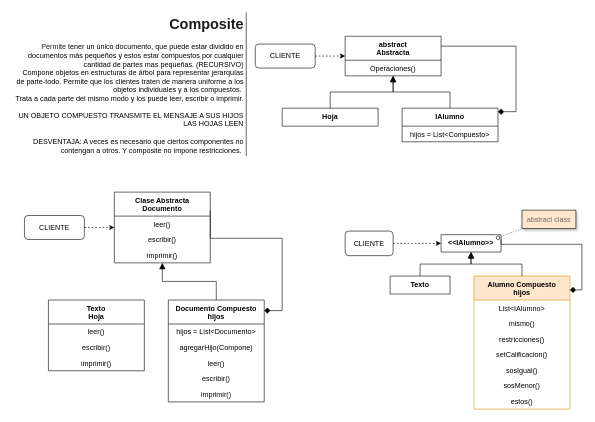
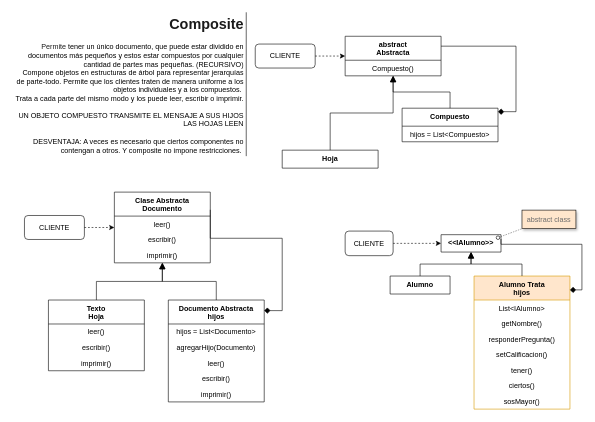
  <mxCell id="0" />
  <mxCell id="1" parent="0" />
  <mxCell id="2" value="abstract&#10;Abstracta" style="swimlane;fontStyle=1;align=center;verticalAlign=top;childLayout=stackLayout;horizontal=1;startSize=40;horizontalStack=0;resizeParent=1;resizeParentMax=0;resizeLast=0;collapsible=1;marginBottom=0;" parent="1" vertex="1"><mxGeometry x="575" y="60" width="160" height="66" as="geometry" /></mxCell>
- <mxCell id="3" value="Operaciones()" style="text;strokeColor=none;fillColor=none;align=center;verticalAlign=top;spacingLeft=4;spacingRight=4;overflow=hidden;rotatable=0;points=[[0,0.5],[1,0.5]];portConstraint=eastwest;" parent="2" vertex="1"><mxGeometry y="40" width="160" height="26" as="geometry" /></mxCell>
+ <mxCell id="3" value="Compuesto()" style="text;strokeColor=none;fillColor=none;align=center;verticalAlign=top;spacingLeft=4;spacingRight=4;overflow=hidden;rotatable=0;points=[[0,0.5],[1,0.5]];portConstraint=eastwest;" parent="2" vertex="1"><mxGeometry y="40" width="160" height="26" as="geometry" /></mxCell>
  <mxCell id="4" value="&lt;h1 style=&quot;text-align: right&quot;&gt;&lt;font color=&quot;#1a1a1a&quot;&gt;Composite&lt;/font&gt;&lt;/h1&gt;&lt;div&gt;&lt;div style=&quot;text-align: right&quot;&gt;&lt;font color=&quot;#1a1a1a&quot;&gt;Permite&amp;nbsp;&lt;/font&gt;&lt;span&gt;tener un único documento, que puede estar dividido en documentos&amp;nbsp;más pequeños y estos estar compuestos por cualquier&lt;/span&gt;&lt;/div&gt;&lt;span&gt;&lt;div style=&quot;text-align: right&quot;&gt;&lt;span&gt;cantidad de partes mas pequeñas. (RECURSIVO)&lt;/span&gt;&lt;/div&gt;&lt;/span&gt;&lt;/div&gt;&lt;div style=&quot;text-align: right&quot;&gt;Compone objetos en estructuras de árbol para&amp;nbsp;representar jerarquías de parte-todo. Permite que los&amp;nbsp;clientes traten de manera uniforme a los objetos&amp;nbsp;individuales y a los compuestos.&amp;nbsp;&lt;span&gt;&lt;br&gt;&lt;/span&gt;&lt;/div&gt;&lt;div style=&quot;text-align: right&quot;&gt;Trata a cada parte del mismo modo y los puede leer, escribir o imprimir.&lt;/div&gt;&lt;div style=&quot;text-align: right&quot;&gt;&lt;br&gt;&lt;/div&gt;&lt;div style=&quot;text-align: right&quot;&gt;UN OBJETO COMPUESTO TRANSMITE EL MENSAJE A SUS HIJOS&lt;/div&gt;&lt;div style=&quot;text-align: right&quot;&gt;LAS HOJAS LEEN&lt;/div&gt;&lt;div style=&quot;text-align: right&quot;&gt;&lt;br&gt;&lt;/div&gt;&lt;div style=&quot;text-align: right&quot;&gt;DESVENTAJA: A veces es necesario que ciertos componentes no contengan a otros. Y composite no impone restricciones.&amp;nbsp;&lt;/div&gt;&lt;p&gt;&lt;/p&gt;" style="text;html=1;strokeColor=none;fillColor=none;spacing=5;spacingTop=-20;whiteSpace=wrap;overflow=hidden;rounded=0;align=center;" parent="1" vertex="1"><mxGeometry y="20" width="390" height="240" as="geometry" x="20" /></mxCell>
  <mxCell id="5" value="CLIENTE" style="rounded=1;whiteSpace=wrap;html=1;align=center;" parent="1" vertex="1"><mxGeometry x="425" y="73" width="100" height="40" as="geometry" /></mxCell>
  <mxCell id="6" value="" style="endArrow=classic;html=1;dashed=1;" parent="1" source="5" target="2" edge="1"><mxGeometry width="50" height="50" relative="1" as="geometry"><mxPoint x="495" y="209" as="sourcePoint" /><mxPoint x="545" y="159" as="targetPoint" /></mxGeometry></mxCell>
- <mxCell id="7" value="IAlumno" style="swimlane;fontStyle=1;align=center;verticalAlign=top;childLayout=stackLayout;horizontal=1;startSize=30;horizontalStack=0;resizeParent=1;resizeParentMax=0;resizeLast=0;collapsible=1;marginBottom=0;" parent="1" vertex="1"><mxGeometry x="670" y="180" width="160" height="56" as="geometry" /></mxCell>
+ <mxCell id="7" value="Compuesto" style="swimlane;fontStyle=1;align=center;verticalAlign=top;childLayout=stackLayout;horizontal=1;startSize=30;horizontalStack=0;resizeParent=1;resizeParentMax=0;resizeLast=0;collapsible=1;marginBottom=0;" parent="1" vertex="1"><mxGeometry x="670" y="180" width="160" height="56" as="geometry" /></mxCell>
  <mxCell id="8" value="hijos = List&lt;Compuesto&gt;" style="text;strokeColor=none;fillColor=none;align=center;verticalAlign=top;spacingLeft=4;spacingRight=4;overflow=hidden;rotatable=0;points=[[0,0.5],[1,0.5]];portConstraint=eastwest;" parent="7" vertex="1"><mxGeometry y="30" width="160" height="26" as="geometry" /></mxCell>
  <mxCell id="9" value="" style="endArrow=block;html=1;endFill=1;endSize=8;edgeStyle=orthogonalEdgeStyle;rounded=0;" parent="1" source="7" target="2" edge="1"><mxGeometry width="50" height="50" relative="1" as="geometry"><mxPoint x="415" y="209" as="sourcePoint" /><mxPoint x="465" y="159" as="targetPoint" /></mxGeometry></mxCell>
  <mxCell id="10" value="" style="endArrow=none;html=1;endSize=8;entryX=1;entryY=0;entryDx=0;entryDy=0;exitX=1;exitY=1;exitDx=0;exitDy=0;" parent="1" source="4" target="4" edge="1"><mxGeometry width="50" height="50" relative="1" as="geometry"><mxPoint x="540" y="240" as="sourcePoint" /><mxPoint x="590" y="190" as="targetPoint" /></mxGeometry></mxCell>
- <mxCell id="11" value="Hoja" style="swimlane;fontStyle=1;align=center;verticalAlign=top;childLayout=stackLayout;horizontal=1;startSize=30;horizontalStack=0;resizeParent=1;resizeParentMax=0;resizeLast=0;collapsible=1;marginBottom=0;" parent="1" vertex="1"><mxGeometry x="470" y="180" width="160" height="30" as="geometry" /></mxCell>
+ <mxCell id="11" value="Hoja" style="swimlane;fontStyle=1;align=center;verticalAlign=top;childLayout=stackLayout;horizontal=1;startSize=30;horizontalStack=0;resizeParent=1;resizeParentMax=0;resizeLast=0;collapsible=1;marginBottom=0;" parent="1" vertex="1"><mxGeometry x="470" y="250" width="160" height="30" as="geometry" /></mxCell>
  <mxCell id="12" value="" style="endArrow=diamond;html=1;endFill=1;endSize=8;exitX=1;exitY=0.25;exitDx=0;exitDy=0;edgeStyle=orthogonalEdgeStyle;rounded=0;entryX=1;entryY=0.104;entryDx=0;entryDy=0;entryPerimeter=0;" parent="1" source="2" target="7" edge="1"><mxGeometry width="50" height="50" relative="1" as="geometry"><mxPoint x="495" y="209" as="sourcePoint" /><mxPoint x="545" y="159" as="targetPoint" /><Array as="points"><mxPoint x="860" y="77" /><mxPoint x="860" y="186" /></Array></mxGeometry></mxCell>
  <mxCell id="13" value="" style="endArrow=block;html=1;endFill=1;endSize=8;edgeStyle=orthogonalEdgeStyle;rounded=0;exitX=0.5;exitY=0;exitDx=0;exitDy=0;" parent="1" source="11" target="2" edge="1"><mxGeometry width="50" height="50" relative="1" as="geometry"><mxPoint x="415" y="209" as="sourcePoint" /><mxPoint x="465" y="159" as="targetPoint" /></mxGeometry></mxCell>
  <mxCell id="14" value="Clase Abstracta &#10;Documento" style="swimlane;fontStyle=1;align=center;verticalAlign=top;childLayout=stackLayout;horizontal=1;startSize=40;horizontalStack=0;resizeParent=1;resizeParentMax=0;resizeLast=0;collapsible=1;marginBottom=0;" parent="1" vertex="1"><mxGeometry x="190" y="320" width="160" height="118" as="geometry" /></mxCell>
  <mxCell id="15" value="leer()" style="text;strokeColor=none;fillColor=none;align=center;verticalAlign=top;spacingLeft=4;spacingRight=4;overflow=hidden;rotatable=0;points=[[0,0.5],[1,0.5]];portConstraint=eastwest;" parent="14" vertex="1"><mxGeometry y="40" width="160" height="26" as="geometry" /></mxCell>
  <mxCell id="16" value="escribir()" style="text;strokeColor=none;fillColor=none;align=center;verticalAlign=top;spacingLeft=4;spacingRight=4;overflow=hidden;rotatable=0;points=[[0,0.5],[1,0.5]];portConstraint=eastwest;" parent="14" vertex="1"><mxGeometry y="66" width="160" height="26" as="geometry" /></mxCell>
  <mxCell id="17" value="imprimir()" style="text;strokeColor=none;fillColor=none;align=center;verticalAlign=top;spacingLeft=4;spacingRight=4;overflow=hidden;rotatable=0;points=[[0,0.5],[1,0.5]];portConstraint=eastwest;" parent="14" vertex="1"><mxGeometry y="92" width="160" height="26" as="geometry" /></mxCell>
  <mxCell id="18" value="CLIENTE" style="rounded=1;whiteSpace=wrap;html=1;align=center;" parent="1" vertex="1"><mxGeometry x="40" y="359" width="100" height="40" as="geometry" /></mxCell>
  <mxCell id="19" value="" style="endArrow=classic;html=1;dashed=1;" parent="1" source="18" target="14" edge="1"><mxGeometry width="50" height="50" relative="1" as="geometry"><mxPoint x="105" y="529" as="sourcePoint" /><mxPoint x="155" y="479" as="targetPoint" /></mxGeometry></mxCell>
- <mxCell id="20" value="Documento Compuesto&#10;hijos" style="swimlane;fontStyle=1;align=center;verticalAlign=top;childLayout=stackLayout;horizontal=1;startSize=40;horizontalStack=0;resizeParent=1;resizeParentMax=0;resizeLast=0;collapsible=1;marginBottom=0;" parent="1" vertex="1"><mxGeometry x="280" y="500" width="160" height="170" as="geometry" /></mxCell>
+ <mxCell id="20" value="Documento Abstracta&#10;hijos" style="swimlane;fontStyle=1;align=center;verticalAlign=top;childLayout=stackLayout;horizontal=1;startSize=40;horizontalStack=0;resizeParent=1;resizeParentMax=0;resizeLast=0;collapsible=1;marginBottom=0;" parent="1" vertex="1"><mxGeometry x="280" y="500" width="160" height="170" as="geometry" /></mxCell>
  <mxCell id="21" value="hijos = List&lt;Documento&gt;" style="text;strokeColor=none;fillColor=none;align=center;verticalAlign=top;spacingLeft=4;spacingRight=4;overflow=hidden;rotatable=0;points=[[0,0.5],[1,0.5]];portConstraint=eastwest;" parent="20" vertex="1"><mxGeometry y="40" width="160" height="26" as="geometry" /></mxCell>
- <mxCell id="22" value="agregarHijo(Compone)" style="text;strokeColor=none;fillColor=none;align=center;verticalAlign=top;spacingLeft=4;spacingRight=4;overflow=hidden;rotatable=0;points=[[0,0.5],[1,0.5]];portConstraint=eastwest;" parent="20" vertex="1"><mxGeometry y="66" width="160" height="26" as="geometry" /></mxCell>
+ <mxCell id="22" value="agregarHijo(Documento)" style="text;strokeColor=none;fillColor=none;align=center;verticalAlign=top;spacingLeft=4;spacingRight=4;overflow=hidden;rotatable=0;points=[[0,0.5],[1,0.5]];portConstraint=eastwest;" parent="20" vertex="1"><mxGeometry y="66" width="160" height="26" as="geometry" /></mxCell>
  <mxCell id="23" value="leer()" style="text;strokeColor=none;fillColor=none;align=center;verticalAlign=top;spacingLeft=4;spacingRight=4;overflow=hidden;rotatable=0;points=[[0,0.5],[1,0.5]];portConstraint=eastwest;" parent="20" vertex="1"><mxGeometry y="92" width="160" height="26" as="geometry" /></mxCell>
  <mxCell id="24" value="escribir()" style="text;strokeColor=none;fillColor=none;align=center;verticalAlign=top;spacingLeft=4;spacingRight=4;overflow=hidden;rotatable=0;points=[[0,0.5],[1,0.5]];portConstraint=eastwest;" parent="20" vertex="1"><mxGeometry y="118" width="160" height="26" as="geometry" /></mxCell>
  <mxCell id="25" value="imprimir()" style="text;strokeColor=none;fillColor=none;align=center;verticalAlign=top;spacingLeft=4;spacingRight=4;overflow=hidden;rotatable=0;points=[[0,0.5],[1,0.5]];portConstraint=eastwest;" parent="20" vertex="1"><mxGeometry y="144" width="160" height="26" as="geometry" /></mxCell>
  <mxCell id="26" value="" style="endArrow=block;html=1;endFill=1;endSize=8;edgeStyle=orthogonalEdgeStyle;rounded=0;" parent="1" source="20" target="14" edge="1"><mxGeometry width="50" height="50" relative="1" as="geometry"><mxPoint x="25" y="529" as="sourcePoint" /><mxPoint x="75" y="479" as="targetPoint" /></mxGeometry></mxCell>
  <mxCell id="27" value="Texto&#10;Hoja" style="swimlane;fontStyle=1;align=center;verticalAlign=top;childLayout=stackLayout;horizontal=1;startSize=40;horizontalStack=0;resizeParent=1;resizeParentMax=0;resizeLast=0;collapsible=1;marginBottom=0;" parent="1" vertex="1"><mxGeometry x="80" y="500" width="160" height="118" as="geometry" /></mxCell>
  <mxCell id="28" value="leer()" style="text;strokeColor=none;fillColor=none;align=center;verticalAlign=top;spacingLeft=4;spacingRight=4;overflow=hidden;rotatable=0;points=[[0,0.5],[1,0.5]];portConstraint=eastwest;" parent="27" vertex="1"><mxGeometry y="40" width="160" height="26" as="geometry" /></mxCell>
  <mxCell id="29" value="escribir()" style="text;strokeColor=none;fillColor=none;align=center;verticalAlign=top;spacingLeft=4;spacingRight=4;overflow=hidden;rotatable=0;points=[[0,0.5],[1,0.5]];portConstraint=eastwest;" parent="27" vertex="1"><mxGeometry y="66" width="160" height="26" as="geometry" /></mxCell>
  <mxCell id="30" value="imprimir()" style="text;strokeColor=none;fillColor=none;align=center;verticalAlign=top;spacingLeft=4;spacingRight=4;overflow=hidden;rotatable=0;points=[[0,0.5],[1,0.5]];portConstraint=eastwest;" parent="27" vertex="1"><mxGeometry y="92" width="160" height="26" as="geometry" /></mxCell>
  <mxCell id="31" value="" style="endArrow=diamond;html=1;endFill=1;endSize=8;exitX=1;exitY=0.25;exitDx=0;exitDy=0;edgeStyle=orthogonalEdgeStyle;rounded=0;entryX=1;entryY=0.104;entryDx=0;entryDy=0;entryPerimeter=0;" parent="1" source="14" target="20" edge="1"><mxGeometry width="50" height="50" relative="1" as="geometry"><mxPoint x="105" y="529" as="sourcePoint" /><mxPoint x="155" y="479" as="targetPoint" /><Array as="points"><mxPoint x="350" y="397" /><mxPoint x="470" y="397" /><mxPoint x="470" y="518" /></Array></mxGeometry></mxCell>
+ <mxCell id="32" value="" style="endArrow=block;html=1;endFill=1;endSize=8;edgeStyle=orthogonalEdgeStyle;rounded=0;exitX=0.5;exitY=0;exitDx=0;exitDy=0;" parent="1" source="27" target="14" edge="1"><mxGeometry width="50" height="50" relative="1" as="geometry"><mxPoint x="25" y="529" as="sourcePoint" /><mxPoint x="75" y="479" as="targetPoint" /></mxGeometry></mxCell>
  <mxCell id="33" value="&lt;&lt;IAlumno&gt;&gt;" style="swimlane;fontStyle=1;align=center;verticalAlign=top;childLayout=stackLayout;horizontal=1;startSize=56;horizontalStack=0;resizeParent=1;resizeParentMax=0;resizeLast=0;collapsible=1;marginBottom=0;" parent="1" vertex="1"><mxGeometry x="735" y="391" width="100" height="29" as="geometry" /></mxCell>
  <mxCell id="34" value="CLIENTE" style="rounded=1;whiteSpace=wrap;html=1;align=center;" parent="1" vertex="1"><mxGeometry x="575" y="385" width="80" height="41" as="geometry" /></mxCell>
  <mxCell id="35" value="" style="endArrow=classic;html=1;dashed=1;" parent="1" source="34" target="33" edge="1"><mxGeometry width="50" height="50" relative="1" as="geometry"><mxPoint x="615" y="539" as="sourcePoint" /><mxPoint x="665" y="489" as="targetPoint" /></mxGeometry></mxCell>
- <mxCell id="36" value="Alumno Compuesto&#10;hijos" style="swimlane;fontStyle=1;align=center;verticalAlign=top;childLayout=stackLayout;horizontal=1;startSize=40;horizontalStack=0;resizeParent=1;resizeParentMax=0;resizeLast=0;collapsible=1;marginBottom=0;fillColor=#ffe6cc;strokeColor=#d79b00;" parent="1" vertex="1"><mxGeometry x="790" y="460" width="160" height="222" as="geometry" /></mxCell>
+ <mxCell id="36" value="Alumno Trata&#10;hijos" style="swimlane;fontStyle=1;align=center;verticalAlign=top;childLayout=stackLayout;horizontal=1;startSize=40;horizontalStack=0;resizeParent=1;resizeParentMax=0;resizeLast=0;collapsible=1;marginBottom=0;fillColor=#ffe6cc;strokeColor=#d79b00;" parent="1" vertex="1"><mxGeometry x="790" y="460" width="160" height="222" as="geometry" /></mxCell>
  <mxCell id="37" value="List&lt;IAlumno&gt;" style="text;strokeColor=none;fillColor=none;align=center;verticalAlign=top;spacingLeft=4;spacingRight=4;overflow=hidden;rotatable=0;points=[[0,0.5],[1,0.5]];portConstraint=eastwest;" parent="36" vertex="1"><mxGeometry y="40" width="160" height="26" as="geometry" /></mxCell>
- <mxCell id="38" value="mismo()" style="text;strokeColor=none;fillColor=none;align=center;verticalAlign=top;spacingLeft=4;spacingRight=4;overflow=hidden;rotatable=0;points=[[0,0.5],[1,0.5]];portConstraint=eastwest;" parent="36" vertex="1"><mxGeometry y="66" width="160" height="26" as="geometry" /></mxCell>
- <mxCell id="39" value="restricciones()" style="text;strokeColor=none;fillColor=none;align=center;verticalAlign=top;spacingLeft=4;spacingRight=4;overflow=hidden;rotatable=0;points=[[0,0.5],[1,0.5]];portConstraint=eastwest;" parent="36" vertex="1"><mxGeometry y="92" width="160" height="26" as="geometry" /></mxCell>
+ <mxCell id="38" value="getNombre()" style="text;strokeColor=none;fillColor=none;align=center;verticalAlign=top;spacingLeft=4;spacingRight=4;overflow=hidden;rotatable=0;points=[[0,0.5],[1,0.5]];portConstraint=eastwest;" parent="36" vertex="1"><mxGeometry y="66" width="160" height="26" as="geometry" /></mxCell>
+ <mxCell id="39" value="responderPregunta()" style="text;strokeColor=none;fillColor=none;align=center;verticalAlign=top;spacingLeft=4;spacingRight=4;overflow=hidden;rotatable=0;points=[[0,0.5],[1,0.5]];portConstraint=eastwest;" parent="36" vertex="1"><mxGeometry y="92" width="160" height="26" as="geometry" /></mxCell>
  <mxCell id="40" value="setCalificacion()" style="text;strokeColor=none;fillColor=none;align=center;verticalAlign=top;spacingLeft=4;spacingRight=4;overflow=hidden;rotatable=0;points=[[0,0.5],[1,0.5]];portConstraint=eastwest;" parent="36" vertex="1"><mxGeometry y="118" width="160" height="26" as="geometry" /></mxCell>
- <mxCell id="41" value="sosIgual()" style="text;strokeColor=none;fillColor=none;align=center;verticalAlign=top;spacingLeft=4;spacingRight=4;overflow=hidden;rotatable=0;points=[[0,0.5],[1,0.5]];portConstraint=eastwest;" parent="36" vertex="1"><mxGeometry y="144" width="160" height="26" as="geometry" /></mxCell>
- <mxCell id="42" value="sosMenor()" style="text;strokeColor=none;fillColor=none;align=center;verticalAlign=top;spacingLeft=4;spacingRight=4;overflow=hidden;rotatable=0;points=[[0,0.5],[1,0.5]];portConstraint=eastwest;" parent="36" vertex="1"><mxGeometry y="170" width="160" height="26" as="geometry" /></mxCell>
- <mxCell id="43" value="estos()" style="text;strokeColor=none;fillColor=none;align=center;verticalAlign=top;spacingLeft=4;spacingRight=4;overflow=hidden;rotatable=0;points=[[0,0.5],[1,0.5]];portConstraint=eastwest;" parent="36" vertex="1"><mxGeometry y="196" width="160" height="26" as="geometry" /></mxCell>
+ <mxCell id="41" value="tener()" style="text;strokeColor=none;fillColor=none;align=center;verticalAlign=top;spacingLeft=4;spacingRight=4;overflow=hidden;rotatable=0;points=[[0,0.5],[1,0.5]];portConstraint=eastwest;" parent="36" vertex="1"><mxGeometry y="144" width="160" height="26" as="geometry" /></mxCell>
+ <mxCell id="42" value="ciertos()" style="text;strokeColor=none;fillColor=none;align=center;verticalAlign=top;spacingLeft=4;spacingRight=4;overflow=hidden;rotatable=0;points=[[0,0.5],[1,0.5]];portConstraint=eastwest;" parent="36" vertex="1"><mxGeometry y="170" width="160" height="26" as="geometry" /></mxCell>
+ <mxCell id="43" value="sosMayor()" style="text;strokeColor=none;fillColor=none;align=center;verticalAlign=top;spacingLeft=4;spacingRight=4;overflow=hidden;rotatable=0;points=[[0,0.5],[1,0.5]];portConstraint=eastwest;" parent="36" vertex="1"><mxGeometry y="196" width="160" height="26" as="geometry" /></mxCell>
  <mxCell id="44" value="" style="endArrow=block;html=1;endFill=1;endSize=8;edgeStyle=orthogonalEdgeStyle;rounded=0;" parent="1" source="36" target="33" edge="1"><mxGeometry width="50" height="50" relative="1" as="geometry"><mxPoint x="535" y="539" as="sourcePoint" /><mxPoint x="585" y="489" as="targetPoint" /></mxGeometry></mxCell>
- <mxCell id="45" value="Texto" style="swimlane;fontStyle=1;align=center;verticalAlign=top;childLayout=stackLayout;horizontal=1;startSize=30;horizontalStack=0;resizeParent=1;resizeParentMax=0;resizeLast=0;collapsible=1;marginBottom=0;" parent="1" vertex="1"><mxGeometry x="650" y="460" width="100" height="30" as="geometry" /></mxCell>
+ <mxCell id="45" value="Alumno" style="swimlane;fontStyle=1;align=center;verticalAlign=top;childLayout=stackLayout;horizontal=1;startSize=30;horizontalStack=0;resizeParent=1;resizeParentMax=0;resizeLast=0;collapsible=1;marginBottom=0;" parent="1" vertex="1"><mxGeometry x="650" y="460" width="100" height="30" as="geometry" /></mxCell>
  <mxCell id="46" value="" style="endArrow=diamond;html=1;endFill=1;endSize=8;exitX=1;exitY=0.25;exitDx=0;exitDy=0;edgeStyle=orthogonalEdgeStyle;rounded=0;entryX=1;entryY=0.104;entryDx=0;entryDy=0;entryPerimeter=0;" parent="1" source="33" target="36" edge="1"><mxGeometry width="50" height="50" relative="1" as="geometry"><mxPoint x="615" y="539" as="sourcePoint" /><mxPoint x="665" y="489" as="targetPoint" /><Array as="points"><mxPoint x="835" y="407" /><mxPoint x="970" y="407" /><mxPoint x="970" y="483" /></Array></mxGeometry></mxCell>
  <mxCell id="47" value="" style="endArrow=block;html=1;endFill=1;endSize=8;edgeStyle=orthogonalEdgeStyle;rounded=0;exitX=0.5;exitY=0;exitDx=0;exitDy=0;" parent="1" source="45" target="33" edge="1"><mxGeometry width="50" height="50" relative="1" as="geometry"><mxPoint x="535" y="539" as="sourcePoint" /><mxPoint x="585" y="489" as="targetPoint" /><Array as="points"><mxPoint x="700" y="440" /><mxPoint x="785" y="440" /></Array></mxGeometry></mxCell>
  <mxCell id="48" value="abstract class" style="rounded=0;whiteSpace=wrap;html=1;align=center;shadow=1;fontColor=#6B6B6B;fillColor=#ffe6cc;" parent="1" vertex="1"><mxGeometry x="870" y="350" width="90" height="31" as="geometry" /></mxCell>
  <mxCell id="49" value="" style="endArrow=none;html=1;rounded=0;startArrow=oval;startFill=0;dashed=1;dashPattern=1 2;entryX=0;entryY=1;entryDx=0;entryDy=0;" parent="1" edge="1" target="48"><mxGeometry width="50" height="50" relative="1" as="geometry"><mxPoint x="830" y="396" as="sourcePoint" /><mxPoint x="830" y="356" as="targetPoint" /></mxGeometry></mxCell>
